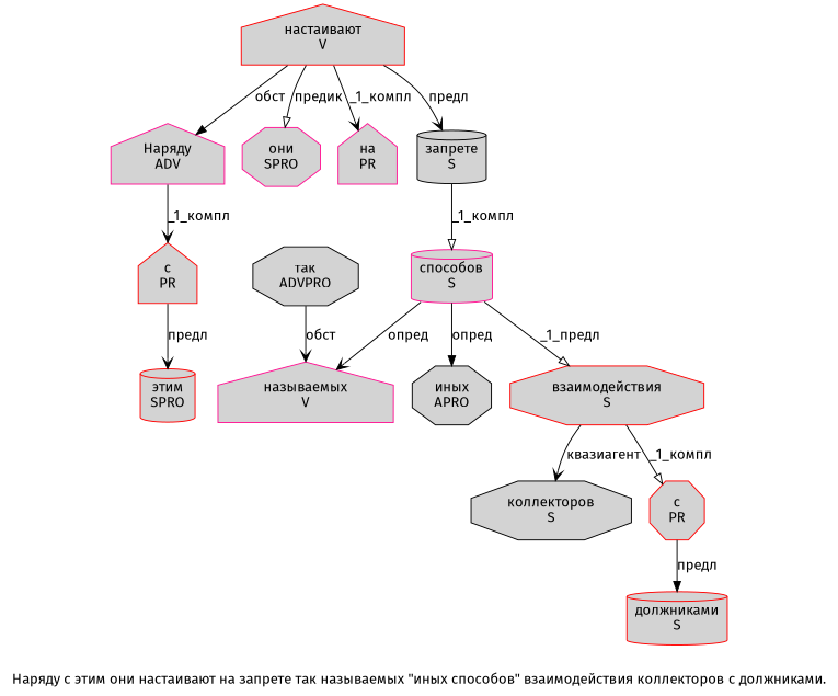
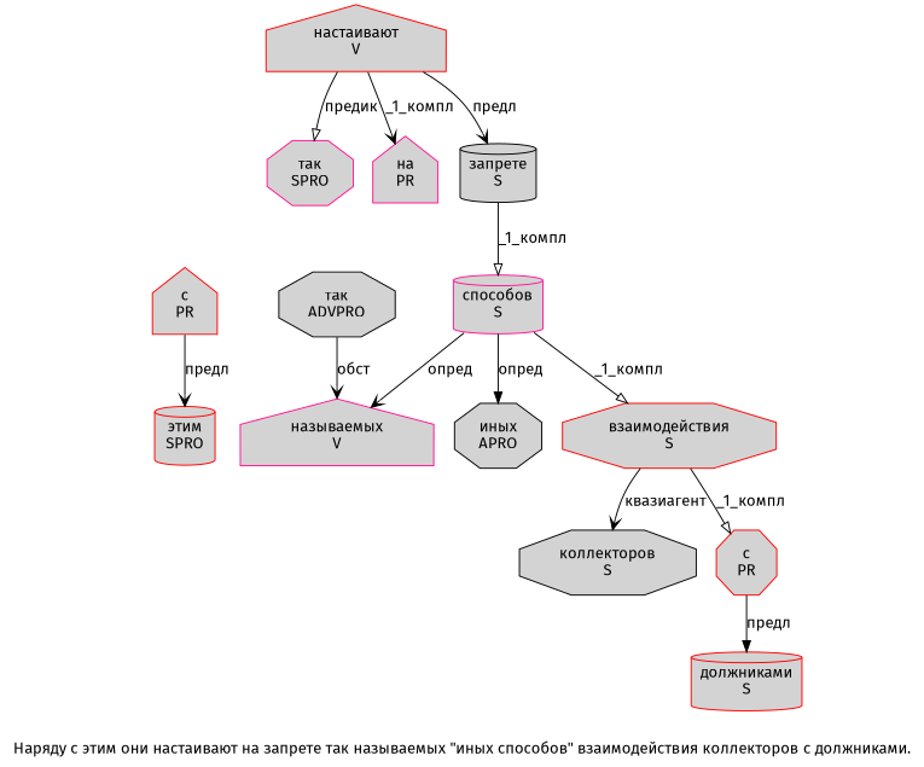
  digraph {
    fontname="Fira Sans"
    label="Наряду с этим они настаивают на запрете так называемых \"иных способов\" взаимодействия коллекторов с должниками."
    node [color=red fillcolor=lightgray fontname="Fira Sans" penwidth=1 shape=octagon style=filled]
    edge [arrowhead=vee fontname="Fira Sans"]
-   n1 [color=deeppink label="Наряду\nADV" shape=house]
    n2 [label="с\nPR" shape=house]
    n3 [label="этим\nSPRO" shape=cylinder]
-   n4 [color=deeppink label="они\nSPRO"]
+   n4 [color=deeppink label="так\nSPRO"]
    n5 [label="настаивают\nV" shape=house]
    n6 [color=deeppink label="на\nPR" shape=house]
    n7 [color=black label="запрете\nS" shape=cylinder]
    n8 [color=deeppink label="способов\nS" shape=cylinder]
    n9 [color=deeppink label="называемых\nV" shape=house]
    n10 [color=black label="иных\nAPRO"]
    n11 [label="взаимодействия\nS"]
    n12 [color=black label="так\nADVPRO"]
    n13 [color=black label="коллекторов\nS"]
    n14 [label="с\nPR"]
    n15 [label="должниками\nS" shape=cylinder]
-   n1 -> n2 [label="_1_компл"]
    n2 -> n3 [label="предл"]
-   n5 -> n1 [arrowhead=normal label="обст"]
    n5 -> n4 [arrowhead=onormal label="предик"]
    n5 -> n6 [label="_1_компл"]
    n5 -> n7 [label="предл"]
    n7 -> n8 [arrowhead=onormal label="_1_компл"]
    n8 -> n9 [label="опред"]
    n8 -> n10 [arrowhead=normal label="опред"]
-   n8 -> n11 [arrowhead=onormal label="_1_предл"]
+   n8 -> n11 [arrowhead=onormal label="_1_компл"]
    n11 -> n13 [label="квазиагент"]
    n11 -> n14 [arrowhead=onormal label="_1_компл"]
    n12 -> n9 [label="обст"]
    n14 -> n15 [arrowhead=normal label="предл"]
  }
